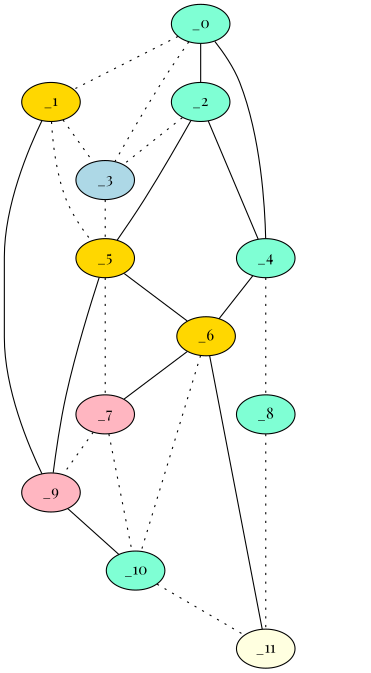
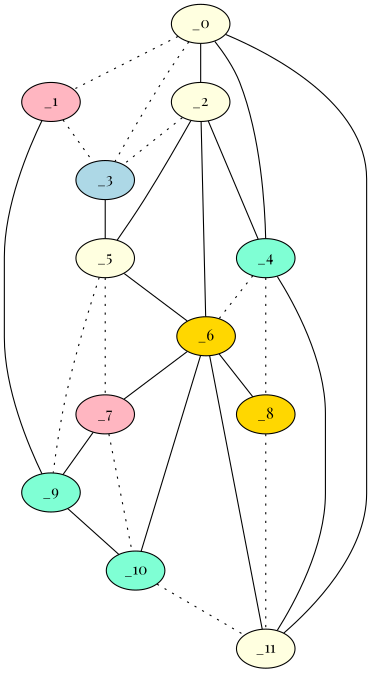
  graph {
    fontname="Playfair Display"
    node [fillcolor=lightyellow fontname="Playfair Display" style=filled x=73 y=53]
    edge [fontname="Playfair Display" style=dotted valence=2]
-   _0 [fillcolor=aquamarine x=30 y=13]
-   _1 [fillcolor=gold x=72 y=69]
-   _2 [fillcolor=aquamarine]
+   _0 [x=30 y=13]
+   _1 [fillcolor=lightpink x=72 y=69]
+   _2
    _3 [fillcolor=lightblue y=62]
    _4 [fillcolor=aquamarine x=78 y=23]
    _11 [x=101 y=15]
-   _5 [fillcolor=gold x=85 y=56]
-   _9 [fillcolor=lightpink x=94 y=62]
+   _5 [x=85 y=56]
+   _9 [fillcolor=aquamarine x=94 y=62]
    _6 [fillcolor=gold x=91 y=39]
-   _8 [fillcolor=aquamarine x=94 y=20]
+   _8 [fillcolor=gold x=94 y=20]
    _7 [fillcolor=lightpink x=91]
    _10 [fillcolor=aquamarine x=98 y=52]
    _0 -- _1 [valence=1]
    _0 -- _2 [style=solid valence=1]
    _0 -- _3
    _0 -- _4 [style=solid valence=1]
+   _0 -- _11 [style=solid valence=1]
    _1 -- _3
-   _1 -- _5
    _1 -- _9 [style=solid valence=1]
    _2 -- _3
    _2 -- _4 [style=solid]
    _2 -- _5 [style=solid]
-   _3 -- _5
-   _4 -- _6 [style=solid]
+   _2 -- _6 [style=solid]
+   _3 -- _5 [style=solid]
+   _4 -- _11 [style=solid]
+   _4 -- _6
    _4 -- _8
-   _5 -- _9 [style=solid]
+   _5 -- _9
    _5 -- _6 [style=solid]
    _5 -- _7
    _9 -- _10 [style=solid valence=1]
    _6 -- _11 [style=solid valence=1]
+   _6 -- _8 [style=solid]
    _6 -- _7 [style=solid]
-   _6 -- _10
+   _6 -- _10 [style=solid]
    _8 -- _11 [valence=1]
-   _7 -- _9
+   _7 -- _9 [style=solid]
    _7 -- _10
    _10 -- _11 [valence=1]
  }
